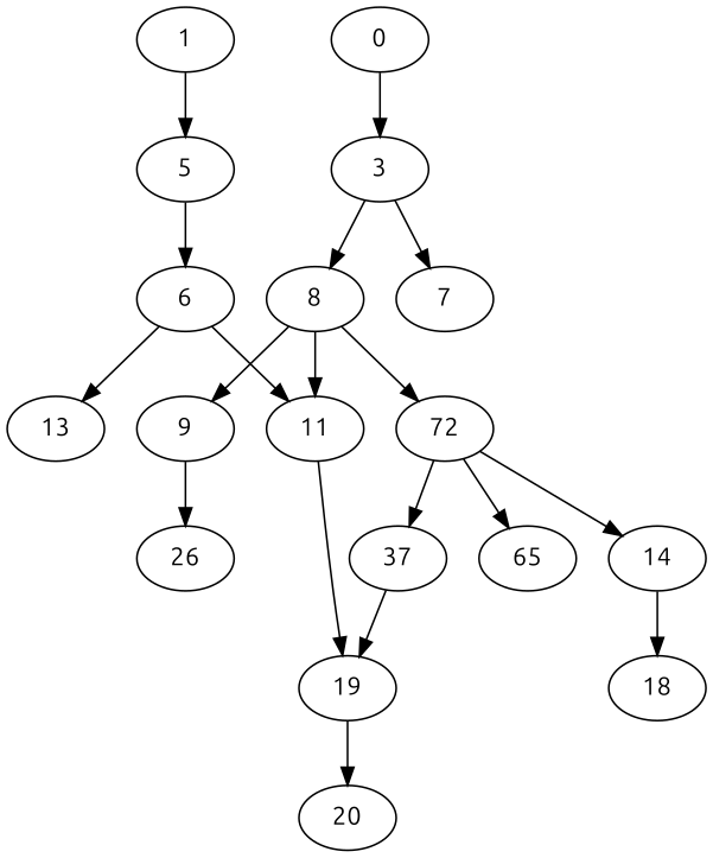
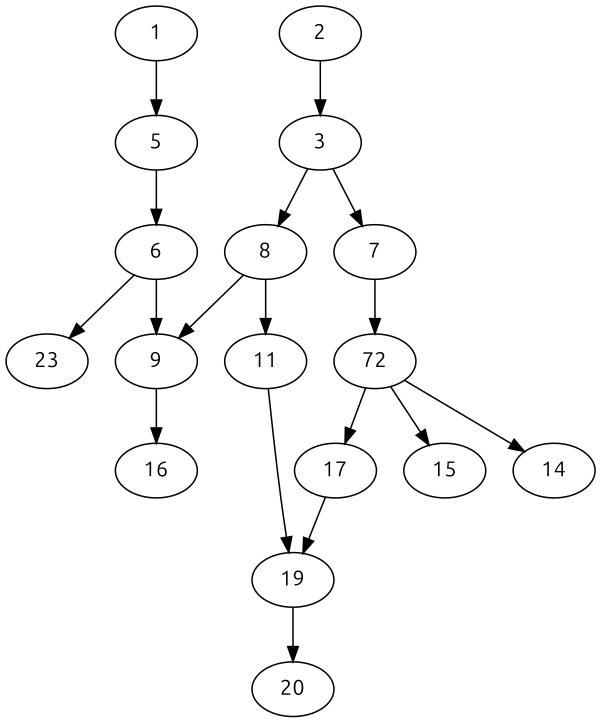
  digraph {
    fontname=Ubuntu
    node [alpha=0.02 fontname=Ubuntu]
    edge [fontname=Ubuntu]
    1 [alpha=0.12 expect_size=39880704]
    5 [alpha=0.10 expect_size=30865408]
    6 [alpha=0.09 expect_size=25132032]
    11 [alpha=0.16 expect_size=11969536]
-   13 [alpha=0.14 expect_size=10314752]
-   2 [alpha=0.08 expect_size=7199744 label=0]
+   13 [alpha=0.14 expect_size=10314752 label=23]
+   2 [alpha=0.08 expect_size=7199744]
    3 [alpha=0.08 expect_size=25113600]
    7 [alpha=0.05 expect_size=51691520]
    8 [alpha=0.13 expect_size=44432384]
    9 [expect_size=46518272]
    n11 [alpha=0.04 expect_size=39255040 label=72]
    19 [alpha=0.03 expect_size=33315840]
-   16 [expect_size=17042432 label=26]
+   16 [expect_size=17042432]
    14 [alpha=0.16 expect_size=29004800]
-   15 [alpha=0.17 expect_size=41324544 label=65]
-   17 [alpha=0.10 expect_size=37911552 label=37]
-   18 [expect_size=50507776]
+   15 [alpha=0.17 expect_size=41324544]
+   17 [alpha=0.10 expect_size=37911552]
    20 [alpha=0.15 expect_size=39007232]
    1 -> 5
    5 -> 6
-   6 -> 11
+   6 -> 9
    6 -> 13
    11 -> 19
    2 -> 3
    3 -> 7
    3 -> 8
    8 -> 11
    8 -> 9
-   8 -> n11
+   7 -> n11
    9 -> 16
    n11 -> 14
    n11 -> 15
    n11 -> 17
    19 -> 20
-   14 -> 18
    17 -> 19
  }
